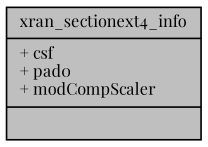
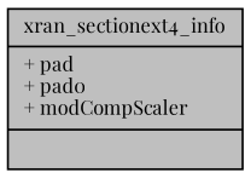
  digraph {
    fontname="Playfair Display"
-   n1 [color=black fillcolor=grey75 fontcolor=black fontname="Playfair Display" fontsize=10 height=0.2 label="{xran_sectionext4_info\n|+ csf\l+ pad0\l+ modCompScaler\l|}" shape=record style=filled width=0.4]
+   n1 [color=black fillcolor=grey75 fontcolor=black fontname="Playfair Display" fontsize=10 height=0.2 label="{xran_sectionext4_info\n|+ pad\l+ pad0\l+ modCompScaler\l|}" shape=record style=filled width=0.4]
  }
